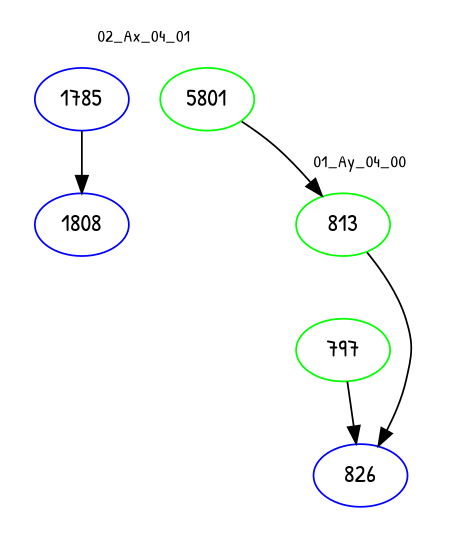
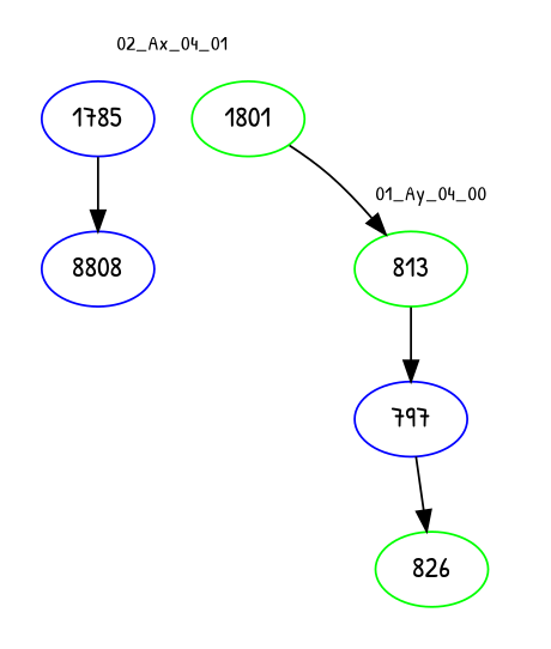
  digraph {
    fontname="Patrick Hand"
    node [color=green fontname="Patrick Hand"]
    edge [color=black fontname="Patrick Hand"]
    n1 [label=813]
-   n2 [label=797]
-   n3 [color=blue label=826]
-   n4 [label=5801]
+   n2 [color=blue label=797]
+   n3 [label=826]
+   n4 [label=1801]
    n5 [color=blue label=1785]
-   n6 [color=blue label=1808]
+   n6 [color=blue label=8808]
    subgraph cluster_1 {
      color=white
      fontsize=10
      label="01_Ay_04_00"
      n1
      n2
      n3
    }
    subgraph cluster_2 {
      color=white
      fontsize=10
      label="02_Ax_04_01"
      n4
      n5
      n6
    }
-   n1 -> n3
+   n1 -> n2
    n2 -> n3
    n4 -> n1
    n5 -> n6
  }
